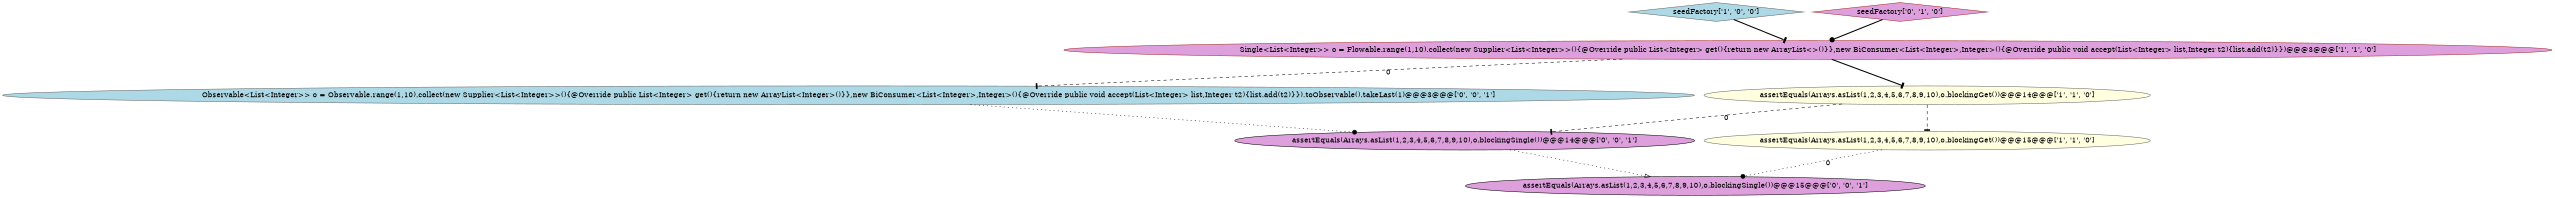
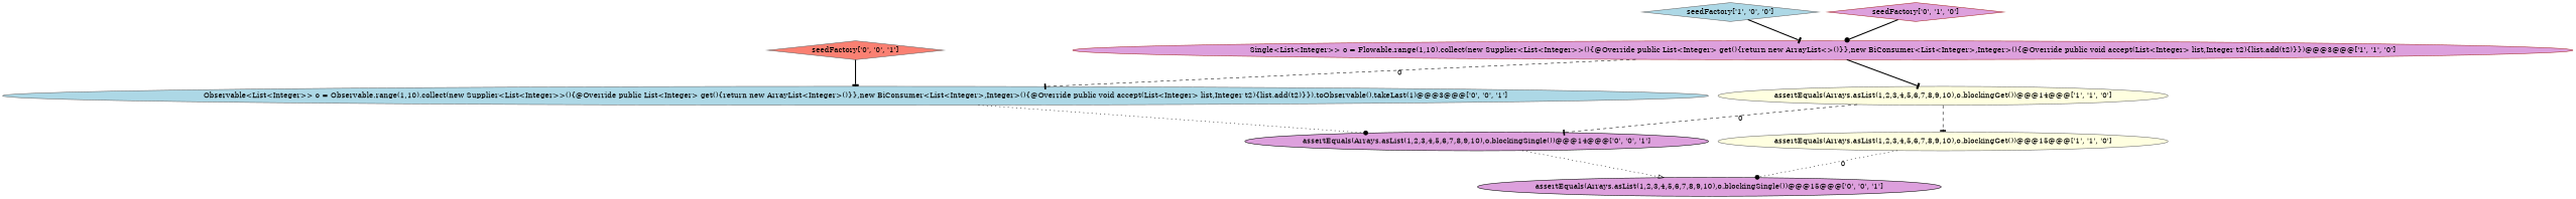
  digraph {
    node [fillcolor=plum shape=ellipse style=filled color=gray40]
    edge [style=bold arrowhead=tee]
    n1 [label="assertEquals(Arrays.asList(1,2,3,4,5,6,7,8,9,10),o.blockingSingle())@@@14@@@['0', '0', '1']" color=black]
    n2 [label="assertEquals(Arrays.asList(1,2,3,4,5,6,7,8,9,10),o.blockingSingle())@@@15@@@['0', '0', '1']" color=black]
    n3 [fillcolor=lightblue label="seedFactory['1', '0', '0']" shape=diamond]
    n4 [label="Single<List<Integer>> o = Flowable.range(1,10).collect(new Supplier<List<Integer>>(){@Override public List<Integer> get(){return new ArrayList<>()}},new BiConsumer<List<Integer>,Integer>(){@Override public void accept(List<Integer> list,Integer t2){list.add(t2)}})@@@3@@@['1', '1', '0']" color=brown]
+   n5 [fillcolor=salmon label="seedFactory['0', '0', '1']" shape=diamond]
    n6 [fillcolor=lightblue label="Observable<List<Integer>> o = Observable.range(1,10).collect(new Supplier<List<Integer>>(){@Override public List<Integer> get(){return new ArrayList<Integer>()}},new BiConsumer<List<Integer>,Integer>(){@Override public void accept(List<Integer> list,Integer t2){list.add(t2)}}).toObservable().takeLast(1)@@@3@@@['0', '0', '1']"]
    n7 [fillcolor=lightyellow label="assertEquals(Arrays.asList(1,2,3,4,5,6,7,8,9,10),o.blockingGet())@@@14@@@['1', '1', '0']"]
    n8 [label="seedFactory['0', '1', '0']" shape=diamond color=brown]
    n9 [fillcolor=lightyellow label="assertEquals(Arrays.asList(1,2,3,4,5,6,7,8,9,10),o.blockingGet())@@@15@@@['1', '1', '0']"]
    n1 -> n2 [style=dotted arrowhead=onormal]
    n3 -> n4
    n4 -> n6 [label=0 style=dashed]
    n4 -> n7
+   n5 -> n6
    n6 -> n1 [style=dotted arrowhead=dot]
    n7 -> n1 [label=0 style=dashed]
    n7 -> n9 [style=dashed]
    n8 -> n4 [arrowhead=dot]
    n9 -> n2 [label=0 style=dotted arrowhead=dot]
  }
